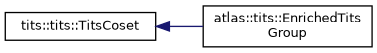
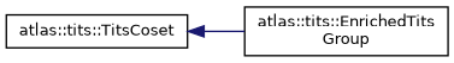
  digraph {
    rankdir=LR
    node [color=black fillcolor=white fontname=Helvetica fontsize=10 shape=record style=filled]
-   n1 [height=0.2 label="tits::tits::TitsCoset" width=0.4]
+   n1 [height=0.2 label="atlas::tits::TitsCoset" width=0.4]
    n2 [height=0.2 label="atlas::tits::EnrichedTits\lGroup" width=0.4]
    n1 -> n2 [color=midnightblue dir=back fontname=Helvetica fontsize=10 labelfontname=Helvetica labelfontsize=10 style=solid]
  }
